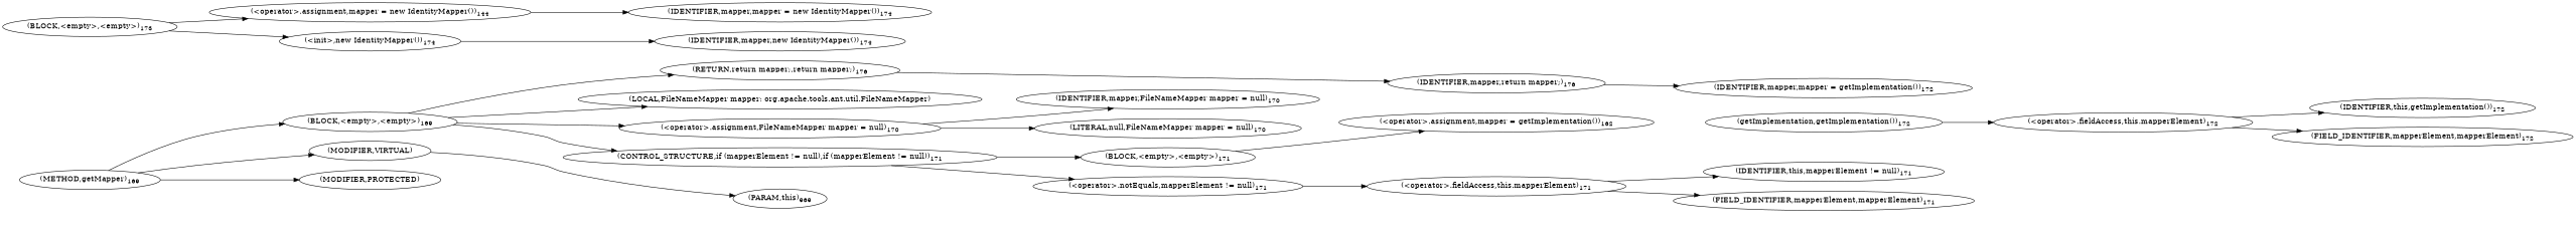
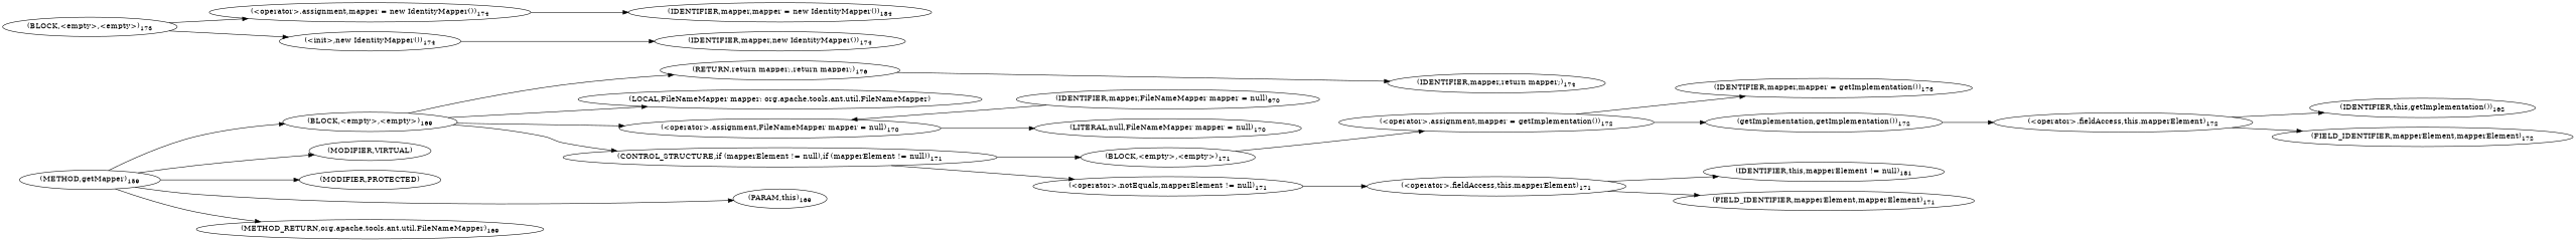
  digraph {
    rankdir=LR
-   n1 [label=<(METHOD,getMapper)<SUB>169</SUB>>]
-   n2 [label=<(PARAM,this)<SUB>969</SUB>>]
+   n1 [label=<(METHOD,getMapper)<SUB>159</SUB>>]
+   n2 [label=<(PARAM,this)<SUB>169</SUB>>]
    n3 [label=<(BLOCK,&lt;empty&gt;,&lt;empty&gt;)<SUB>169</SUB>>]
    n4 [label=<(MODIFIER,PROTECTED)>]
    n5 [label=<(MODIFIER,VIRTUAL)>]
+   n6 [label=<(METHOD_RETURN,org.apache.tools.ant.util.FileNameMapper)<SUB>169</SUB>>]
    n7 [label=<(LOCAL,FileNameMapper mapper: org.apache.tools.ant.util.FileNameMapper)>]
    n8 [label=<(&lt;operator&gt;.assignment,FileNameMapper mapper = null)<SUB>170</SUB>>]
    n9 [label=<(CONTROL_STRUCTURE,if (mapperElement != null),if (mapperElement != null))<SUB>171</SUB>>]
    n10 [label=<(RETURN,return mapper;,return mapper;)<SUB>176</SUB>>]
-   n11 [label=<(IDENTIFIER,mapper,FileNameMapper mapper = null)<SUB>170</SUB>>]
+   n11 [label=<(IDENTIFIER,mapper,FileNameMapper mapper = null)<SUB>670</SUB>>]
    n12 [label=<(LITERAL,null,FileNameMapper mapper = null)<SUB>170</SUB>>]
    n13 [label=<(&lt;operator&gt;.notEquals,mapperElement != null)<SUB>171</SUB>>]
    n14 [label=<(BLOCK,&lt;empty&gt;,&lt;empty&gt;)<SUB>171</SUB>>]
-   n15 [label=<(IDENTIFIER,mapper,return mapper;)<SUB>176</SUB>>]
+   n15 [label=<(IDENTIFIER,mapper,return mapper;)<SUB>174</SUB>>]
    n16 [label=<(&lt;operator&gt;.fieldAccess,this.mapperElement)<SUB>171</SUB>>]
-   n17 [label=<(&lt;operator&gt;.assignment,mapper = getImplementation())<SUB>162</SUB>>]
-   n18 [label=<(IDENTIFIER,this,mapperElement != null)<SUB>171</SUB>>]
+   n17 [label=<(&lt;operator&gt;.assignment,mapper = getImplementation())<SUB>172</SUB>>]
+   n18 [label=<(IDENTIFIER,this,mapperElement != null)<SUB>181</SUB>>]
    n19 [label=<(FIELD_IDENTIFIER,mapperElement,mapperElement)<SUB>171</SUB>>]
-   n20 [label=<(IDENTIFIER,mapper,mapper = getImplementation())<SUB>172</SUB>>]
+   n20 [label=<(IDENTIFIER,mapper,mapper = getImplementation())<SUB>173</SUB>>]
    n21 [label=<(getImplementation,getImplementation())<SUB>172</SUB>>]
    n22 [label=<(&lt;operator&gt;.fieldAccess,this.mapperElement)<SUB>172</SUB>>]
-   n23 [label=<(IDENTIFIER,this,getImplementation())<SUB>172</SUB>>]
+   n23 [label=<(IDENTIFIER,this,getImplementation())<SUB>162</SUB>>]
    n24 [label=<(FIELD_IDENTIFIER,mapperElement,mapperElement)<SUB>172</SUB>>]
    n25 [label=<(BLOCK,&lt;empty&gt;,&lt;empty&gt;)<SUB>173</SUB>>]
-   n26 [label=<(&lt;operator&gt;.assignment,mapper = new IdentityMapper())<SUB>144</SUB>>]
+   n26 [label=<(&lt;operator&gt;.assignment,mapper = new IdentityMapper())<SUB>174</SUB>>]
    n27 [label=<(&lt;init&gt;,new IdentityMapper())<SUB>174</SUB>>]
-   n28 [label=<(IDENTIFIER,mapper,mapper = new IdentityMapper())<SUB>174</SUB>>]
+   n28 [label=<(IDENTIFIER,mapper,mapper = new IdentityMapper())<SUB>184</SUB>>]
    n29 [label=<(IDENTIFIER,mapper,new IdentityMapper())<SUB>174</SUB>>]
-   n5 -> n2
+   n1 -> n2
    n1 -> n3
    n1 -> n4
    n1 -> n5
+   n1 -> n6
    n3 -> n7
    n3 -> n8
    n3 -> n9
    n3 -> n10
-   n8 -> n11
+   n11 -> n8
    n8 -> n12
    n9 -> n13
    n9 -> n14
    n10 -> n15
    n13 -> n16
    n14 -> n17
    n16 -> n18
    n16 -> n19
-   n15 -> n20
+   n17 -> n20
+   n17 -> n21
    n21 -> n22
    n22 -> n23
    n22 -> n24
    n25 -> n26
    n25 -> n27
    n26 -> n28
    n27 -> n29
  }
